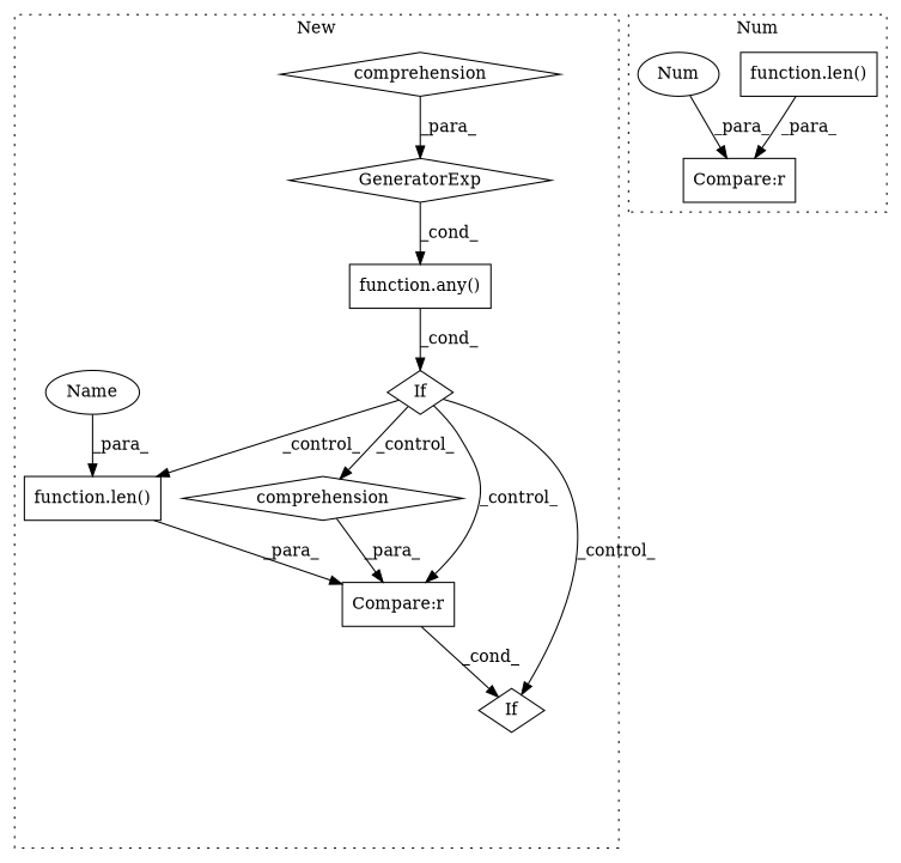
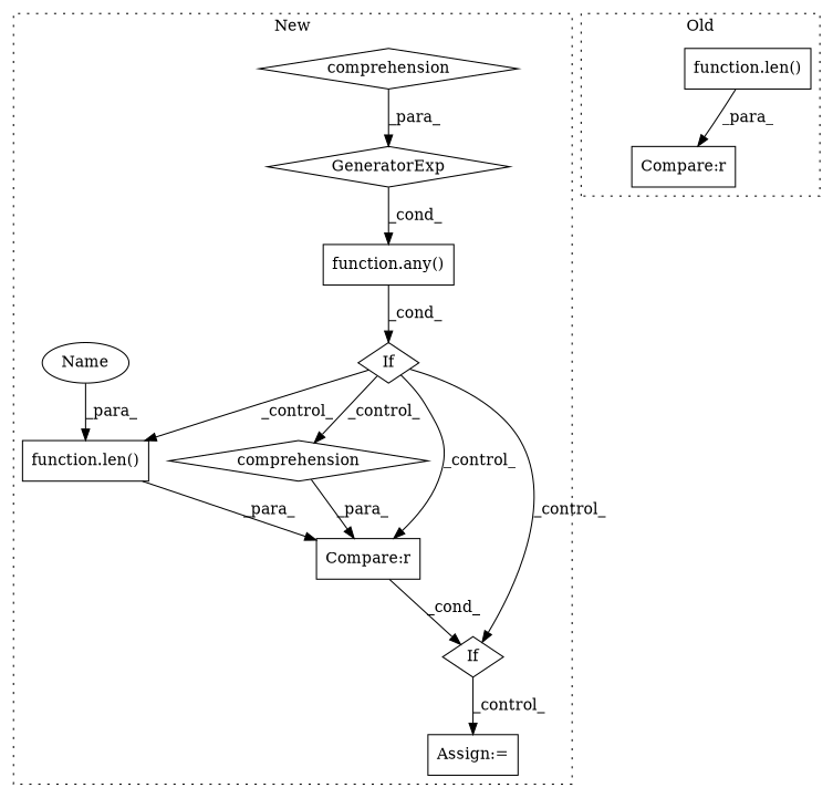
  digraph {
    node [a=75 l=3 s=4457 shape=box]
    n1 [a=55 l=4 label=GeneratorExp s=4355 shape=diamond]
    n2 [a=45 label=comprehension s=4365 shape=diamond]
    n3 [l="4,21" label="function.any()" s="4351,4359"]
+   n4 [a=68 label="Assign:=" s=4508]
    n5 [l="4,1" label="function.len()" s="4461,4466"]
    n6 [a=96 label=If s=4348 shape=diamond]
    n7 [a=45 label=comprehension s=4468 shape=diamond]
    n8 [a=96 l=0 label=If shape=diamond]
    n9 [a=40 l=35 label="Compare:r"]
    n10 [a=87 l=1 label=Name s=4465 shape=ellipse]
    n11 [l="4,1" label="function.len()" s="3722,3733"]
    n12 [a=40 l=17 label="Compare:r" s=3722]
-   n13 [a=76 l=1 label=Num s=3738 shape=ellipse]
    subgraph cluster_1 {
      label=New
      style=dotted
      n1
      n2
      n3
+     n4
      n5
      n6
      n7
      n8
      n9
      n10
    }
    subgraph cluster_2 {
-     label=Num
+     label=Old
      style=dotted
      n11
      n12
-     n13
    }
    n1 -> n3 [label=_cond_]
    n2 -> n1 [label=_para_]
    n3 -> n6 [label=_cond_]
    n5 -> n9 [label=_para_]
    n6 -> n5 [label=_control_]
    n6 -> n7 [label=_control_]
    n6 -> n8 [label=_control_]
    n6 -> n9 [label=_control_]
    n7 -> n9 [label=_para_]
+   n8 -> n4 [label=_control_]
    n9 -> n8 [label=_cond_]
    n10 -> n5 [label=_para_]
    n11 -> n12 [label=_para_]
-   n13 -> n12 [label=_para_]
  }
